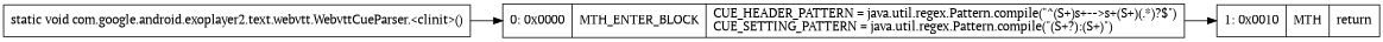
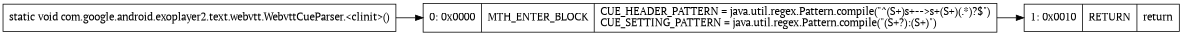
  digraph {
    rankdir=LR
    fontname="PT Serif"
    node [shape=record fontname="PT Serif"]
    edge [fontname="PT Serif"]
    n1 [label="{0\:\ 0x0000|MTH_ENTER_BLOCK\l|CUE_HEADER_PATTERN = java.util.regex.Pattern.compile(\"^(S+)s+\-\-\>s+(S+)(.*)?$\")\lCUE_SETTING_PATTERN = java.util.regex.Pattern.compile(\"(S+?):(S+)\")\l}"]
-   n2 [label="{1\:\ 0x0010|MTH\l|return\l}"]
+   n2 [label="{1\:\ 0x0010|RETURN\l|return\l}"]
    n3 [label="{static void com.google.android.exoplayer2.text.webvtt.WebvttCueParser.\<clinit\>() }"]
    n1 -> n2
    n3 -> n1
  }
